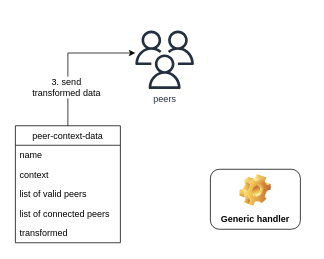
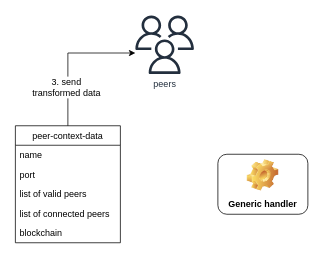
  <mxCell id="0" />
  <mxCell id="1" parent="0" />
  <mxCell id="2" style="edgeStyle=orthogonalEdgeStyle;rounded=0;orthogonalLoop=1;jettySize=auto;html=1;exitX=0.5;exitY=0;exitDx=0;exitDy=0;" edge="1" parent="1" source="4" target="11"><mxGeometry relative="1" as="geometry"><Array as="points"><mxPoint x="90" y="70" /></Array></mxGeometry></mxCell>
  <mxCell id="3" value="3. send&lt;br&gt;transformed data" style="text;html=1;align=center;verticalAlign=middle;resizable=0;points=[];labelBackgroundColor=#ffffff;" vertex="1" connectable="0" parent="2"><mxGeometry x="-0.449" y="3" relative="1" as="geometry"><mxPoint as="offset" /></mxGeometry></mxCell>
  <mxCell id="4" value="peer-context-data" style="swimlane;fontStyle=0;childLayout=stackLayout;horizontal=1;startSize=26;fillColor=none;horizontalStack=0;resizeParent=1;resizeParentMax=0;resizeLast=0;collapsible=1;marginBottom=0;" vertex="1" parent="1"><mxGeometry x="20" y="167" width="140" height="156" as="geometry"><mxRectangle x="20" y="150" width="130" height="26" as="alternateBounds" /></mxGeometry></mxCell>
  <mxCell id="5" value="name" style="text;strokeColor=none;fillColor=none;align=left;verticalAlign=top;spacingLeft=4;spacingRight=4;overflow=hidden;rotatable=0;points=[[0,0.5],[1,0.5]];portConstraint=eastwest;" vertex="1" parent="4"><mxGeometry y="26" width="140" height="26" as="geometry" /></mxCell>
- <mxCell id="6" value="context" style="text;strokeColor=none;fillColor=none;align=left;verticalAlign=top;spacingLeft=4;spacingRight=4;overflow=hidden;rotatable=0;points=[[0,0.5],[1,0.5]];portConstraint=eastwest;" vertex="1" parent="4"><mxGeometry y="52" width="140" height="26" as="geometry" /></mxCell>
+ <mxCell id="6" value="port" style="text;strokeColor=none;fillColor=none;align=left;verticalAlign=top;spacingLeft=4;spacingRight=4;overflow=hidden;rotatable=0;points=[[0,0.5],[1,0.5]];portConstraint=eastwest;" vertex="1" parent="4"><mxGeometry y="52" width="140" height="26" as="geometry" /></mxCell>
  <mxCell id="7" value="list of valid peers" style="text;strokeColor=none;fillColor=none;align=left;verticalAlign=top;spacingLeft=4;spacingRight=4;overflow=hidden;rotatable=0;points=[[0,0.5],[1,0.5]];portConstraint=eastwest;" vertex="1" parent="4"><mxGeometry y="78" width="140" height="26" as="geometry" /></mxCell>
  <mxCell id="8" value="list of connected peers" style="text;strokeColor=none;fillColor=none;align=left;verticalAlign=top;spacingLeft=4;spacingRight=4;overflow=hidden;rotatable=0;points=[[0,0.5],[1,0.5]];portConstraint=eastwest;" vertex="1" parent="4"><mxGeometry y="104" width="140" height="26" as="geometry" /></mxCell>
- <mxCell id="9" value="transformed" style="text;strokeColor=none;fillColor=none;align=left;verticalAlign=top;spacingLeft=4;spacingRight=4;overflow=hidden;rotatable=0;points=[[0,0.5],[1,0.5]];portConstraint=eastwest;" vertex="1" parent="4"><mxGeometry y="130" width="140" height="26" as="geometry" /></mxCell>
- <mxCell id="10" value="Generic handler" style="label;whiteSpace=wrap;html=1;align=center;verticalAlign=bottom;spacingLeft=0;spacingBottom=4;imageAlign=center;imageVerticalAlign=top;image=img/clipart/Gear_128x128.png" vertex="1" parent="1"><mxGeometry x="280" y="225" width="120" height="80" as="geometry" /></mxCell>
- <mxCell id="11" value="peers" style="outlineConnect=0;fontColor=#232F3E;gradientColor=none;fillColor=#232F3E;strokeColor=none;dashed=0;verticalLabelPosition=bottom;verticalAlign=top;align=center;html=1;fontSize=12;fontStyle=0;aspect=fixed;pointerEvents=1;shape=mxgraph.aws4.users;" vertex="1" parent="1"><mxGeometry x="180" y="40" width="78" height="78" as="geometry" /></mxCell>
+ <mxCell id="9" value="blockchain" style="text;strokeColor=none;fillColor=none;align=left;verticalAlign=top;spacingLeft=4;spacingRight=4;overflow=hidden;rotatable=0;points=[[0,0.5],[1,0.5]];portConstraint=eastwest;" vertex="1" parent="4"><mxGeometry y="130" width="140" height="26" as="geometry" /></mxCell>
+ <mxCell id="10" value="Generic handler" style="label;whiteSpace=wrap;html=1;align=center;verticalAlign=bottom;spacingLeft=0;spacingBottom=4;imageAlign=center;imageVerticalAlign=top;image=img/clipart/Gear_128x128.png" vertex="1" parent="1"><mxGeometry x="290" y="205" width="120" height="80" as="geometry" /></mxCell>
+ <mxCell id="11" value="peers" style="outlineConnect=0;fontColor=#232F3E;gradientColor=none;fillColor=#232F3E;strokeColor=none;dashed=0;verticalLabelPosition=bottom;verticalAlign=top;align=center;html=1;fontSize=12;fontStyle=0;aspect=fixed;pointerEvents=1;shape=mxgraph.aws4.users;" vertex="1" parent="1"><mxGeometry x="180" y="20" width="78" height="78" as="geometry" /></mxCell>
